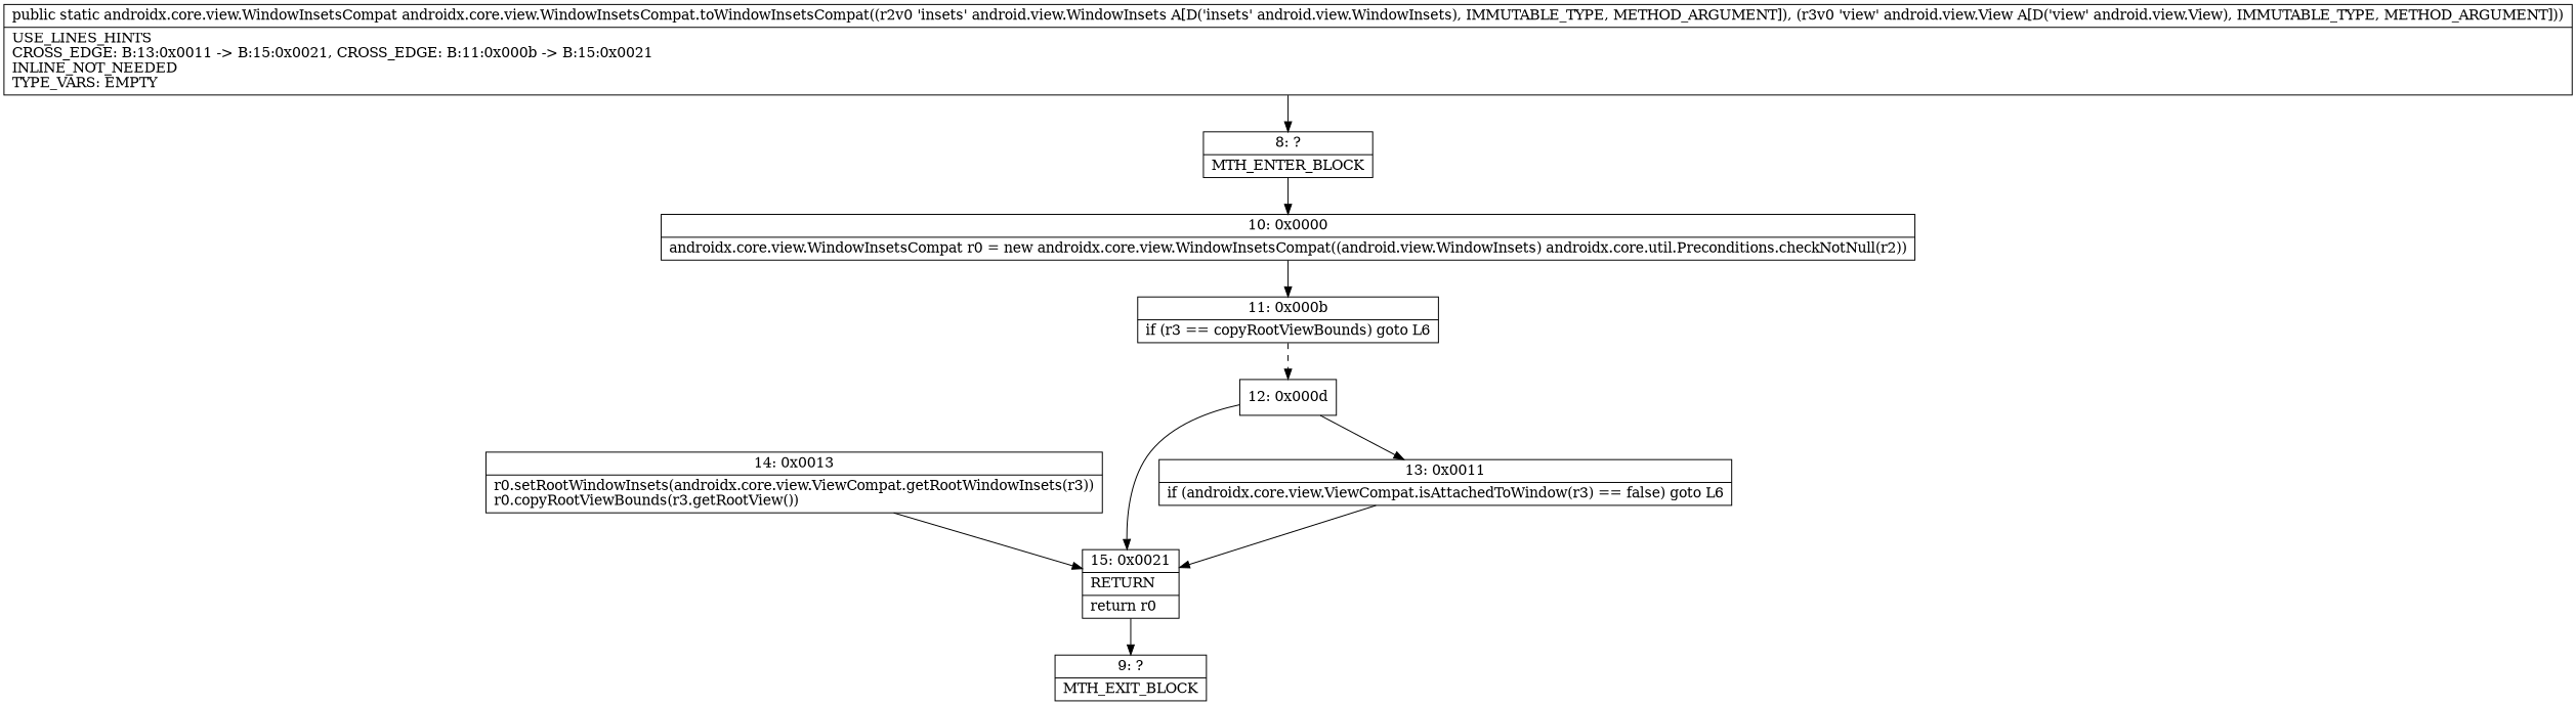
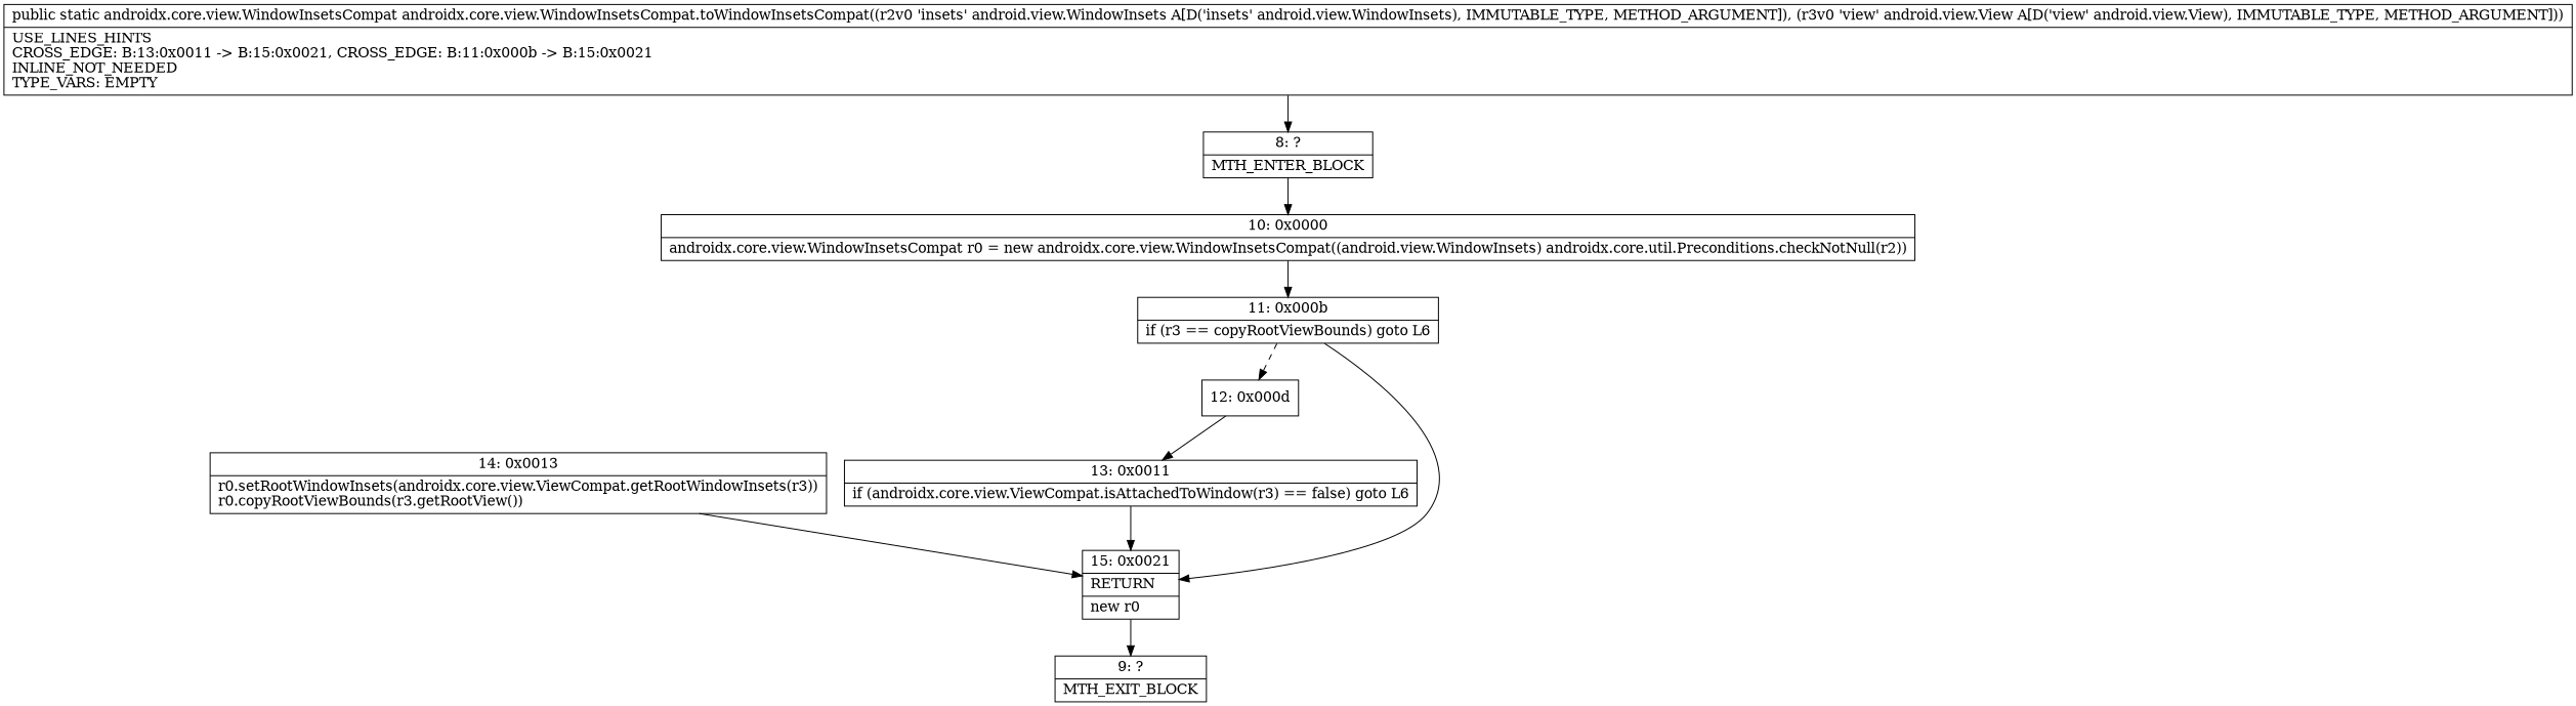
  digraph {
    fontname="DejaVu Serif"
    node [fontname="DejaVu Serif" shape=record]
    edge [fontname="DejaVu Serif"]
    n1 [label="{8\:\ ?|MTH_ENTER_BLOCK\l}"]
    n2 [label="{10\:\ 0x0000|androidx.core.view.WindowInsetsCompat r0 = new androidx.core.view.WindowInsetsCompat((android.view.WindowInsets) androidx.core.util.Preconditions.checkNotNull(r2))\l}"]
    n3 [label="{11\:\ 0x000b|if (r3 == copyRootViewBounds) goto L6\l}"]
    n4 [label="{12\:\ 0x000d}"]
-   n5 [label="{15\:\ 0x0021|RETURN\l|return r0\l}"]
+   n5 [label="{15\:\ 0x0021|RETURN\l|new r0\l}"]
    n6 [label="{13\:\ 0x0011|if (androidx.core.view.ViewCompat.isAttachedToWindow(r3) == false) goto L6\l}"]
    n7 [label="{9\:\ ?|MTH_EXIT_BLOCK\l}"]
    n8 [label="{14\:\ 0x0013|r0.setRootWindowInsets(androidx.core.view.ViewCompat.getRootWindowInsets(r3))\lr0.copyRootViewBounds(r3.getRootView())\l}"]
    n9 [label="{public static androidx.core.view.WindowInsetsCompat androidx.core.view.WindowInsetsCompat.toWindowInsetsCompat((r2v0 'insets' android.view.WindowInsets A[D('insets' android.view.WindowInsets), IMMUTABLE_TYPE, METHOD_ARGUMENT]), (r3v0 'view' android.view.View A[D('view' android.view.View), IMMUTABLE_TYPE, METHOD_ARGUMENT]))  | USE_LINES_HINTS\lCROSS_EDGE: B:13:0x0011 \-\> B:15:0x0021, CROSS_EDGE: B:11:0x000b \-\> B:15:0x0021\lINLINE_NOT_NEEDED\lTYPE_VARS: EMPTY\l}"]
    n1 -> n2
    n2 -> n3
    n3 -> n4 [style=dashed]
-   n4 -> n5
+   n3 -> n5
    n4 -> n6
    n5 -> n7
    n6 -> n5
    n8 -> n5
    n9 -> n1
  }
